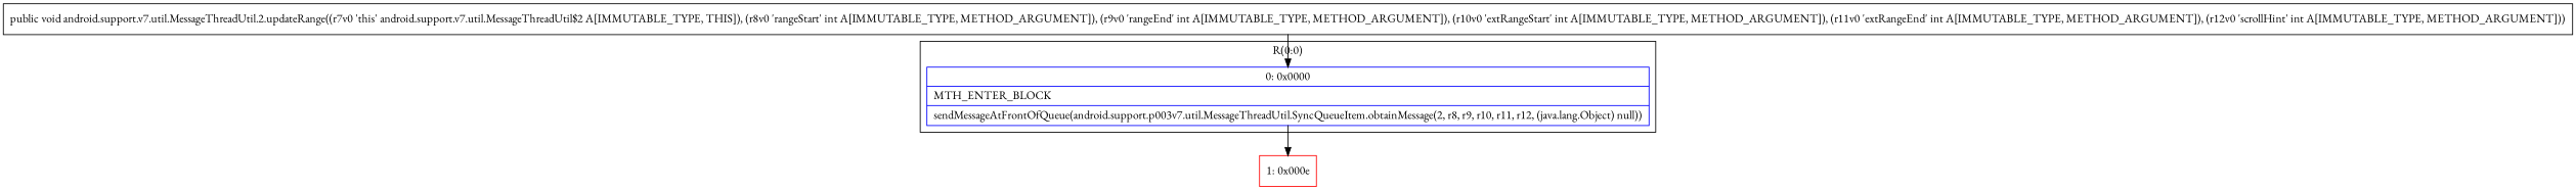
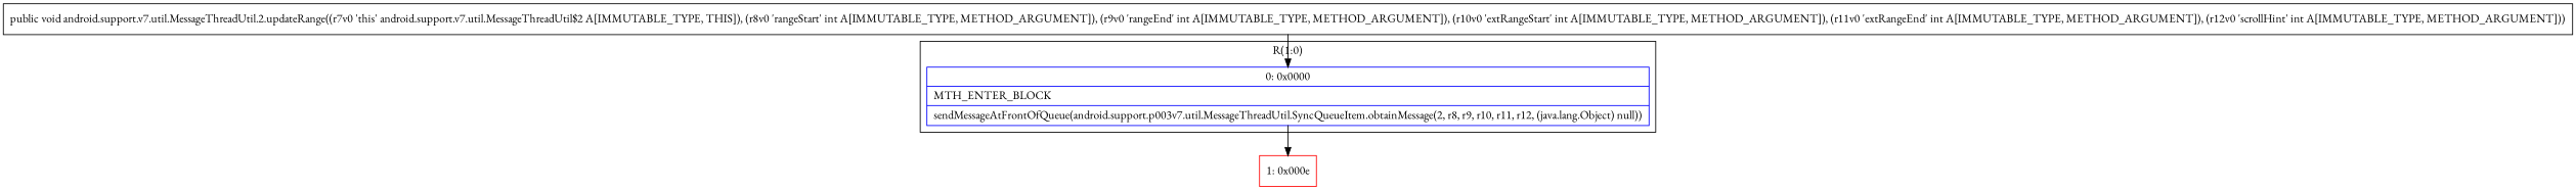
  digraph {
    fontname="EB Garamond"
    node [shape=record fontname="EB Garamond"]
    edge [fontname="EB Garamond"]
    n1 [color=blue label="{0\:\ 0x0000|MTH_ENTER_BLOCK\l|sendMessageAtFrontOfQueue(android.support.p003v7.util.MessageThreadUtil.SyncQueueItem.obtainMessage(2, r8, r9, r10, r11, r12, (java.lang.Object) null))\l}"]
    n2 [color=red label="{1\:\ 0x000e}"]
    n3 [label="{public void android.support.v7.util.MessageThreadUtil.2.updateRange((r7v0 'this' android.support.v7.util.MessageThreadUtil$2 A[IMMUTABLE_TYPE, THIS]), (r8v0 'rangeStart' int A[IMMUTABLE_TYPE, METHOD_ARGUMENT]), (r9v0 'rangeEnd' int A[IMMUTABLE_TYPE, METHOD_ARGUMENT]), (r10v0 'extRangeStart' int A[IMMUTABLE_TYPE, METHOD_ARGUMENT]), (r11v0 'extRangeEnd' int A[IMMUTABLE_TYPE, METHOD_ARGUMENT]), (r12v0 'scrollHint' int A[IMMUTABLE_TYPE, METHOD_ARGUMENT])) }"]
    subgraph cluster_1 {
-     label="R(0:0)"
+     label="R(1:0)"
      n1
    }
    n1 -> n2
    n3 -> n1
  }
